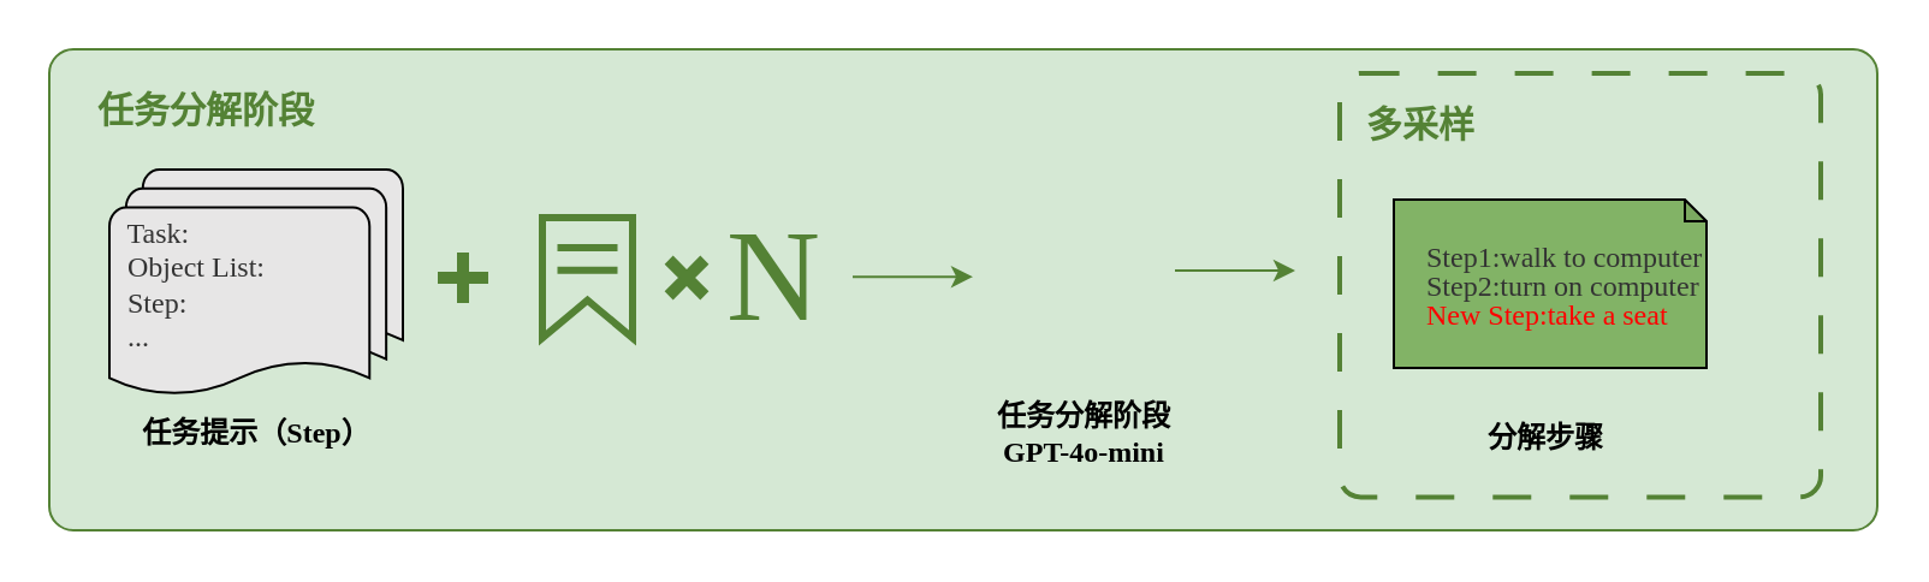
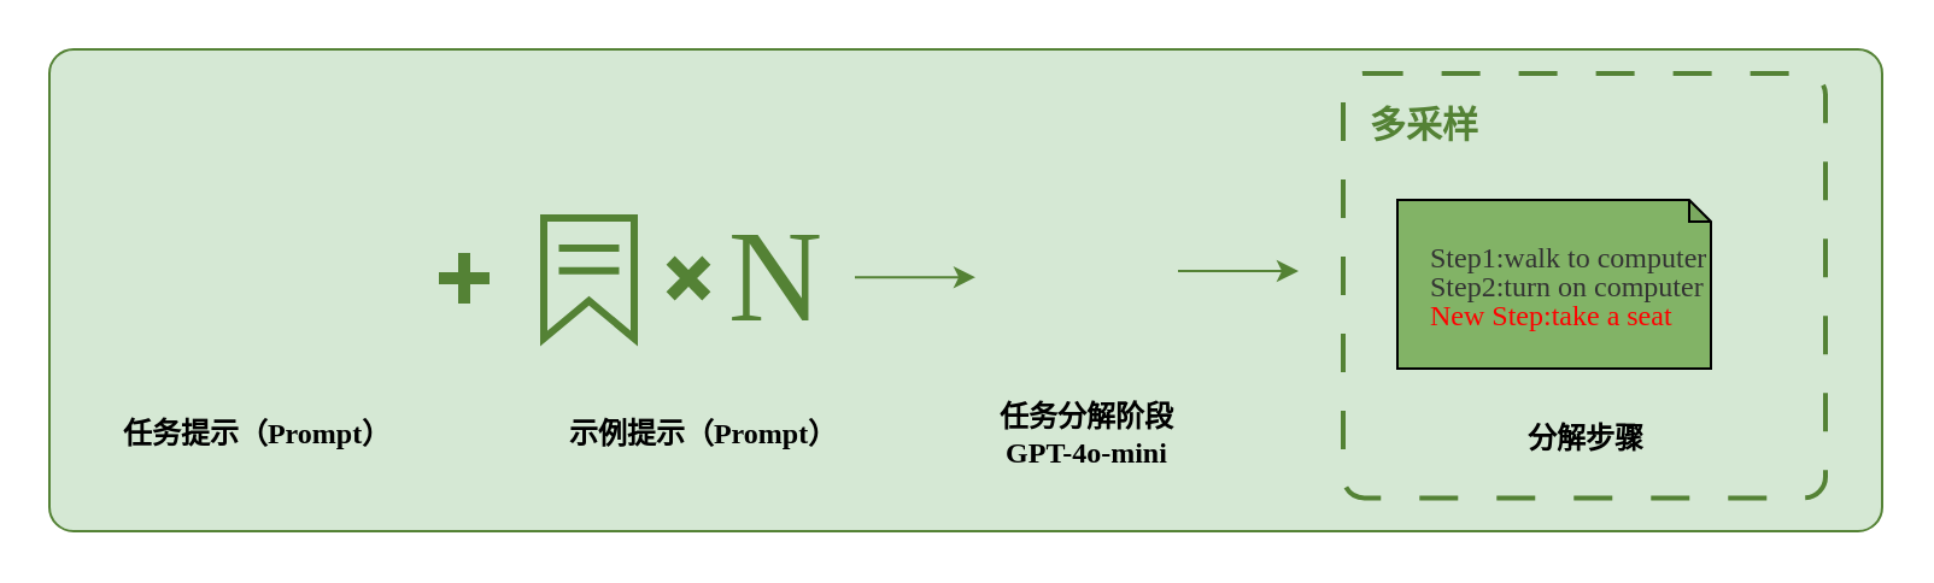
  <mxCell id="0" />
  <mxCell id="1" parent="0" />
  <mxCell id="2" value="" style="rounded=1;arcSize=5;whiteSpace=wrap;html=1;fillColor=#d5e8d4;strokeColor=light-dark(#548235, #ededed);" vertex="1" parent="1"><mxGeometry x="20" y="20" width="760" height="200" as="geometry" /></mxCell>
- <mxCell id="3" value="&lt;font style=&quot;font-size: 15px;&quot; face=&quot;Times New Roman&quot;&gt;任务分解阶段&lt;/font&gt;" style="text;html=1;align=center;verticalAlign=middle;resizable=0;points=[];autosize=1;strokeColor=none;fillColor=none;fontColor=light-dark(#548235, #69c195);fontStyle=1" vertex="1" parent="1"><mxGeometry x="30" y="30" width="110" height="30" as="geometry" /></mxCell>
  <mxCell id="4" value="" style="group" vertex="1" connectable="0" parent="1"><mxGeometry x="407" y="64" width="152.24" height="120.37" as="geometry" /></mxCell>
  <mxCell id="5" value="" style="group" vertex="1" connectable="0" parent="4"><mxGeometry width="152.24" height="120.37" as="geometry" /></mxCell>
  <mxCell id="6" value="" style="group;fontStyle=0;strokeWidth=2;" vertex="1" connectable="0" parent="5"><mxGeometry width="152.24" height="120.37" as="geometry" /></mxCell>
  <mxCell id="7" value="&lt;b&gt;&lt;font face=&quot;Times New Roman&quot;&gt;任务分解阶段&lt;/font&gt;&lt;/b&gt;&lt;div&gt;&lt;b&gt;&lt;font face=&quot;Times New Roman&quot;&gt;GPT-4o-mini&lt;/font&gt;&lt;/b&gt;&lt;/div&gt;" style="text;html=1;align=center;verticalAlign=middle;resizable=0;points=[];autosize=1;strokeColor=none;fillColor=none;" vertex="1" parent="6"><mxGeometry x="-1.63" y="96.0" width="90" height="40" as="geometry" /></mxCell>
  <mxCell id="8" style="edgeStyle=orthogonalEdgeStyle;rounded=1;orthogonalLoop=1;jettySize=auto;html=1;fillColor=#1ba1e2;strokeColor=light-dark(#548235, #ededed);curved=0;textShadow=1;" edge="1" parent="6"><mxGeometry relative="1" as="geometry"><mxPoint x="81" y="48.0" as="sourcePoint" /><mxPoint x="131" y="48.0" as="targetPoint" /></mxGeometry></mxCell>
  <mxCell id="9" value="" style="shape=image;html=1;verticalAlign=top;verticalLabelPosition=bottom;labelBackgroundColor=#ffffff;imageAspect=0;aspect=fixed;image=https://cdn0.iconfinder.com/data/icons/phosphor-light-vol-1/256/brain-light-128.png;imageBackground=none;imageBorder=none;" vertex="1" parent="4"><mxGeometry x="10.69" y="15" width="65.37" height="65.37" as="geometry" /></mxCell>
  <mxCell id="10" value="&lt;font style=&quot;font-size: 54px; color: light-dark(rgb(84, 130, 53), rgb(237, 237, 237));&quot; face=&quot;Times New Roman&quot;&gt;N&lt;/font&gt;" style="text;html=1;align=center;verticalAlign=middle;resizable=0;points=[];autosize=1;strokeColor=none;fillColor=none;" vertex="1" parent="1"><mxGeometry x="292" y="76.5" width="57" height="77" as="geometry" /></mxCell>
  <mxCell id="11" style="edgeStyle=orthogonalEdgeStyle;rounded=1;orthogonalLoop=1;jettySize=auto;html=1;fillColor=#1ba1e2;strokeColor=light-dark(#548235, #ededed);curved=0;textShadow=1;" edge="1" parent="1"><mxGeometry relative="1" as="geometry"><mxPoint x="354" y="114.58" as="sourcePoint" /><mxPoint x="404" y="114.58" as="targetPoint" /></mxGeometry></mxCell>
  <mxCell id="12" value="" style="shape=cross;whiteSpace=wrap;html=1;fillColor=light-dark(#548235, #ededed);strokeColor=light-dark(#548235, #ededed);aspect=fixed;" vertex="1" parent="1"><mxGeometry x="182" y="105" width="20" height="20" as="geometry" /></mxCell>
- <mxCell id="13" value="&lt;b&gt;&lt;font face=&quot;Times New Roman&quot;&gt;任务提示（Step）&lt;/font&gt;&lt;/b&gt;" style="text;html=1;align=center;verticalAlign=middle;resizable=0;points=[];autosize=1;strokeColor=none;fillColor=none;" vertex="1" parent="1"><mxGeometry x="41" y="167" width="129" height="26" as="geometry" /></mxCell>
- <mxCell id="14" value="&lt;div style=&quot;color: rgb(51, 51, 51);&quot;&gt;&lt;span style=&quot;font-family: &amp;quot;Times New Roman&amp;quot;; background-color: transparent; color: light-dark(rgb(51, 51, 51), rgb(193, 193, 193));&quot;&gt;&amp;nbsp; Task:&lt;/span&gt;&lt;/div&gt;&lt;div style=&quot;color: rgb(51, 51, 51);&quot;&gt;&lt;font face=&quot;Times New Roman&quot;&gt;&amp;nbsp; Object List:&lt;/font&gt;&lt;/div&gt;&lt;div style=&quot;color: rgb(51, 51, 51);&quot;&gt;&lt;font face=&quot;Times New Roman&quot;&gt;&amp;nbsp; Step:&lt;/font&gt;&lt;/div&gt;&lt;div style=&quot;color: rgb(51, 51, 51);&quot;&gt;&lt;font face=&quot;Times New Roman&quot;&gt;&amp;nbsp; ...&lt;/font&gt;&lt;/div&gt;" style="strokeWidth=1;html=1;shape=mxgraph.flowchart.multi-document;whiteSpace=wrap;align=left;fillColor=light-dark(#e7e6e6, #ededed);" vertex="1" parent="1"><mxGeometry x="45" y="70" width="122" height="95" as="geometry" /></mxCell>
+ <mxCell id="13" value="&lt;b&gt;&lt;font face=&quot;Times New Roman&quot;&gt;任务提示（Prompt）&lt;/font&gt;&lt;/b&gt;" style="text;html=1;align=center;verticalAlign=middle;resizable=0;points=[];autosize=1;strokeColor=none;fillColor=none;" vertex="1" parent="1"><mxGeometry x="41" y="167" width="129" height="26" as="geometry" /></mxCell>
+ <mxCell id="15" value="&lt;b&gt;&lt;font face=&quot;Times New Roman&quot;&gt;示例提示（Prompt）&lt;/font&gt;&lt;/b&gt;" style="text;html=1;align=center;verticalAlign=middle;resizable=0;points=[];autosize=1;strokeColor=none;fillColor=none;" vertex="1" parent="1"><mxGeometry x="226" y="167" width="129" height="26" as="geometry" /></mxCell>
  <mxCell id="16" value="" style="html=1;verticalLabelPosition=bottom;align=center;labelBackgroundColor=#ffffff;verticalAlign=top;strokeWidth=3;strokeColor=light-dark(#548235, #ededed);shadow=0;dashed=0;shape=mxgraph.ios7.icons.bookmark;fillColor=none;aspect=fixed;" vertex="1" parent="1"><mxGeometry x="225" y="90" width="37.5" height="50" as="geometry" /></mxCell>
  <mxCell id="17" value="" style="shape=cross;whiteSpace=wrap;html=1;fillColor=light-dark(#548235, #ededed);strokeColor=light-dark(#548235, #ededed);aspect=fixed;rotation=45;align=center;verticalAlign=middle;fontFamily=Helvetica;fontSize=12;fontColor=default;" vertex="1" parent="1"><mxGeometry x="275" y="105" width="20" height="20" as="geometry" /></mxCell>
  <mxCell id="18" value="&lt;div style=&quot;line-height: 100%;&quot;&gt;&lt;font face=&quot;Times New Roman&quot; color=&quot;#333333&quot;&gt;&amp;nbsp; &amp;nbsp; Step1:walk to computer&lt;/font&gt;&lt;/div&gt;&lt;div style=&quot;line-height: 100%;&quot;&gt;&lt;font face=&quot;Times New Roman&quot; color=&quot;#333333&quot;&gt;&amp;nbsp; &amp;nbsp; Step2:turn on computer&lt;/font&gt;&lt;/div&gt;&lt;div style=&quot;line-height: 100%;&quot;&gt;&lt;font style=&quot;color: rgb(255, 0, 0);&quot; face=&quot;Times New Roman&quot;&gt;&amp;nbsp; &amp;nbsp; New Step:take a seat&lt;/font&gt;&lt;/div&gt;" style="shape=note;whiteSpace=wrap;html=1;backgroundOutline=1;darkOpacity=0.05;align=left;size=9;fillColor=light-dark(#82b366, #1f2f1e);strokeColor=#000000;" vertex="1" parent="1"><mxGeometry x="579" y="82.5" width="130" height="70" as="geometry" /></mxCell>
  <mxCell id="19" value="" style="rounded=1;arcSize=5;whiteSpace=wrap;html=1;fillColor=none;strokeColor=light-dark(#548235, #ededed);strokeWidth=2;dashed=1;dashPattern=8 8;" vertex="1" parent="1"><mxGeometry x="556.5" y="30" width="200" height="176.19" as="geometry" /></mxCell>
- <mxCell id="20" value="&lt;b&gt;分解步骤&lt;/b&gt;" style="text;html=1;align=center;verticalAlign=middle;resizable=0;points=[];autosize=1;strokeColor=none;fillColor=none;" vertex="1" parent="1"><mxGeometry x="608.5" y="169" width="66" height="26" as="geometry" /></mxCell>
+ <mxCell id="20" value="&lt;b&gt;分解步骤&lt;/b&gt;" style="text;html=1;align=center;verticalAlign=middle;resizable=0;points=[];autosize=1;strokeColor=none;fillColor=none;" vertex="1" parent="1"><mxGeometry x="623.5" y="169" width="66" height="26" as="geometry" /></mxCell>
  <mxCell id="21" value="&lt;font face=&quot;Times New Roman&quot;&gt;&lt;span style=&quot;font-size: 15px;&quot;&gt;多采样&lt;/span&gt;&lt;/font&gt;" style="text;html=1;align=center;verticalAlign=middle;resizable=0;points=[];autosize=1;strokeColor=none;fillColor=none;fontColor=light-dark(#548235, #69c195);fontStyle=1" vertex="1" parent="1"><mxGeometry x="558" y="36" width="63" height="30" as="geometry" /></mxCell>
